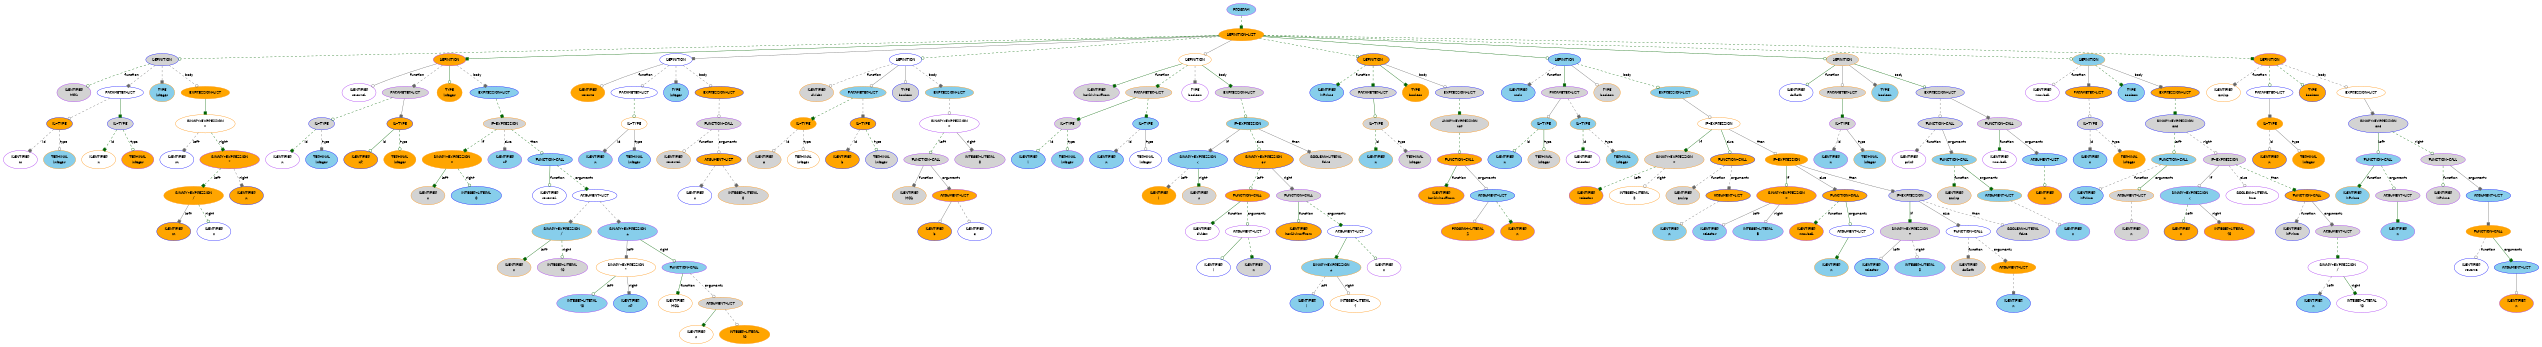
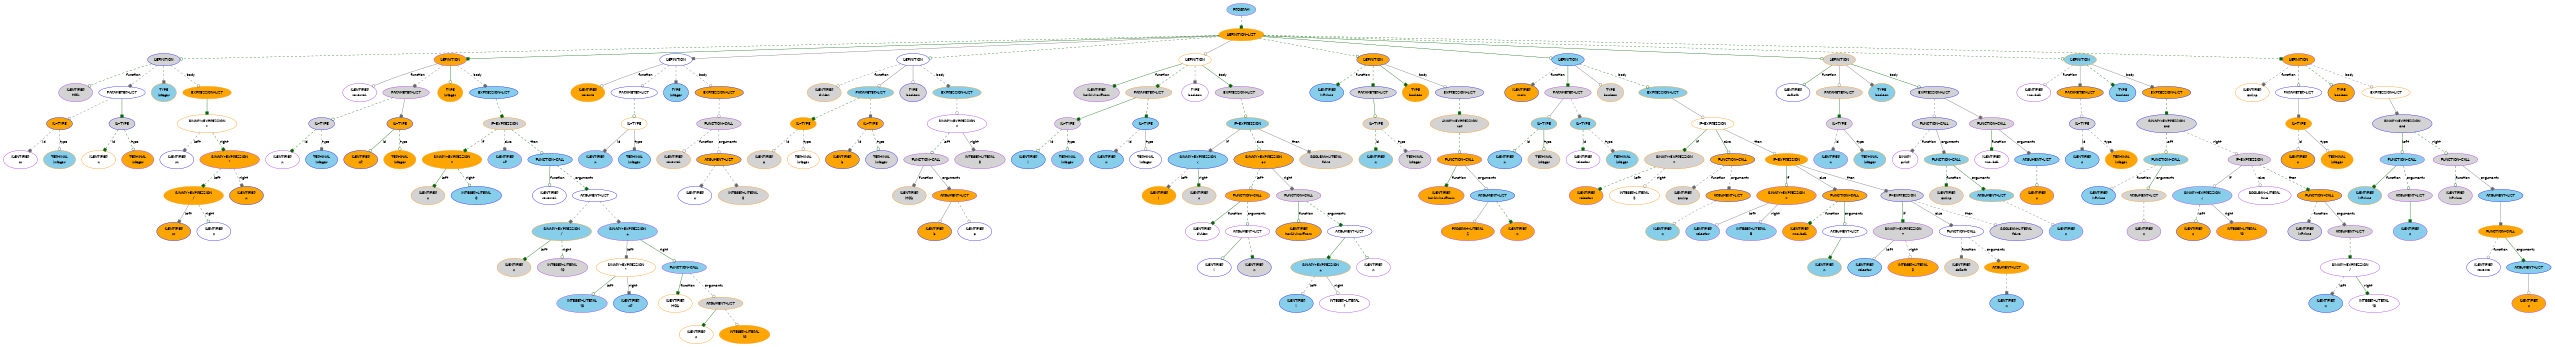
  digraph {
    fontname="Patrick Hand"
    node [color=blue fillcolor=skyblue fontname="Patrick Hand" style=filled]
    edge [arrowhead=box color=gray40 fontname="Patrick Hand" style=dashed]
    n1 [color=purple label=PROGRAM]
    n2 [color=darkorange fillcolor=orange label="DEFINITION-LIST"]
    n3 [fillcolor=lightgrey label=DEFINITION]
    n4 [color=purple fillcolor=orange label=DEFINITION]
    n5 [fillcolor=white label=DEFINITION]
    n6 [fillcolor=white label=DEFINITION]
    n7 [color=darkorange fillcolor=white label=DEFINITION]
    n8 [fillcolor=orange label=DEFINITION]
    n9 [label=DEFINITION]
    n10 [color=darkorange fillcolor=lightgrey label=DEFINITION]
    n11 [color=darkorange label=DEFINITION]
    n12 [color=purple fillcolor=orange label=DEFINITION]
    n13 [color=purple fillcolor=lightgrey label="IDENTIFIER\nMOD"]
    n14 [fillcolor=white label="PARAMETER-LIST"]
    n15 [color=darkorange label="TYPE\ninteger"]
    n16 [color=darkorange fillcolor=orange label="EXPRESSION-LIST"]
    n17 [color=purple fillcolor=white label="IDENTIFIER\nreverseL"]
    n18 [color=purple fillcolor=lightgrey label="PARAMETER-LIST"]
    n19 [color=darkorange fillcolor=orange label="TYPE\ninteger"]
    n20 [label="EXPRESSION-LIST"]
    n21 [color=darkorange fillcolor=orange label="IDENTIFIER\nreverse"]
    n22 [fillcolor=white label="PARAMETER-LIST"]
    n23 [label="TYPE\ninteger"]
    n24 [fillcolor=orange label="EXPRESSION-LIST"]
    n25 [color=darkorange fillcolor=lightgrey label="IDENTIFIER\ndivides"]
    n26 [color=darkorange label="PARAMETER-LIST"]
    n27 [fillcolor=lightgrey label="TYPE\nboolean"]
    n28 [color=darkorange label="EXPRESSION-LIST"]
    n29 [color=purple fillcolor=lightgrey label="IDENTIFIER\nhasDivisorFrom"]
    n30 [color=darkorange fillcolor=lightgrey label="PARAMETER-LIST"]
    n31 [color=purple fillcolor=white label="TYPE\nboolean"]
    n32 [color=purple fillcolor=lightgrey label="EXPRESSION-LIST"]
    n33 [label="IDENTIFIER\nisPrime"]
    n34 [fillcolor=lightgrey label="PARAMETER-LIST"]
    n35 [color=darkorange fillcolor=orange label="TYPE\nboolean"]
    n36 [fillcolor=lightgrey label="EXPRESSION-LIST"]
-   n37 [label="IDENTIFIER\nmain"]
+   n37 [fillcolor=orange label="IDENTIFIER\nmain"]
    n38 [color=purple fillcolor=lightgrey label="PARAMETER-LIST"]
    n39 [color=darkorange fillcolor=lightgrey label="TYPE\nboolean"]
    n40 [color=darkorange label="EXPRESSION-LIST"]
    n41 [fillcolor=white label="IDENTIFIER\ndoBoth"]
    n42 [color=darkorange fillcolor=lightgrey label="PARAMETER-LIST"]
    n43 [color=darkorange label="TYPE\nboolean"]
    n44 [fillcolor=lightgrey label="EXPRESSION-LIST"]
    n45 [color=purple fillcolor=white label="IDENTIFIER\nsnowball"]
    n46 [fillcolor=orange label="PARAMETER-LIST"]
    n47 [label="TYPE\nboolean"]
    n48 [fillcolor=orange label="EXPRESSION-LIST"]
    n49 [color=darkorange fillcolor=white label="IDENTIFIER\nemirp"]
    n50 [fillcolor=white label="PARAMETER-LIST"]
    n51 [fillcolor=orange label="TYPE\nboolean"]
    n52 [color=darkorange fillcolor=white label="EXPRESSION-LIST"]
    n53 [fillcolor=orange label="ID-TYPE"]
    n54 [fillcolor=lightgrey label="ID-TYPE"]
    n55 [color=darkorange fillcolor=white label="BINARY-EXPRESSION\n-"]
    n56 [color=purple fillcolor=white label="IDENTIFIER\nm"]
    n57 [color=darkorange label="TERMINAL\ninteger"]
    n58 [color=darkorange fillcolor=white label="IDENTIFIER\nn"]
    n59 [color=purple fillcolor=orange label="TERMINAL\ninteger"]
    n60 [fillcolor=white label="IDENTIFIER\nm"]
    n61 [color=purple fillcolor=orange label="BINARY-EXPRESSION\n*"]
    n62 [color=darkorange fillcolor=orange label="BINARY-EXPRESSION\n/"]
    n63 [fillcolor=orange label="IDENTIFIER\nn"]
    n64 [fillcolor=orange label="IDENTIFIER\nm"]
    n65 [fillcolor=white label="IDENTIFIER\nn"]
    n66 [fillcolor=lightgrey label="ID-TYPE"]
    n67 [fillcolor=orange label="ID-TYPE"]
    n68 [color=darkorange fillcolor=lightgrey label="IF-EXPRESSION"]
    n69 [color=purple fillcolor=white label="IDENTIFIER\nn"]
    n70 [label="TERMINAL\ninteger"]
    n71 [fillcolor=orange label="IDENTIFIER\nnR"]
    n72 [color=darkorange fillcolor=orange label="TERMINAL\ninteger"]
    n73 [color=darkorange fillcolor=orange label="BINARY-EXPRESSION\n="]
    n74 [color=purple label="IDENTIFIER\nnR"]
    n75 [label="FUNCTION-CALL"]
    n76 [color=darkorange fillcolor=lightgrey label="IDENTIFIER\nn"]
    n77 [label="INTEGER-LITERAL\n0"]
    n78 [fillcolor=white label="IDENTIFIER\nreverseL"]
    n79 [fillcolor=white label="ARGUMENT-LIST"]
    n80 [color=darkorange label="BINARY-EXPRESSION\n/"]
    n81 [color=purple label="BINARY-EXPRESSION\n+"]
    n82 [color=darkorange fillcolor=lightgrey label="IDENTIFIER\nn"]
    n83 [color=purple fillcolor=lightgrey label="INTEGER-LITERAL\n10"]
    n84 [color=darkorange fillcolor=white label="BINARY-EXPRESSION\n*"]
    n85 [color=purple label="FUNCTION-CALL"]
    n86 [color=purple label="INTEGER-LITERAL\n10"]
    n87 [label="IDENTIFIER\nnR"]
    n88 [color=darkorange fillcolor=white label="IDENTIFIER\nMOD"]
    n89 [color=darkorange fillcolor=lightgrey label="ARGUMENT-LIST"]
    n90 [color=darkorange fillcolor=white label="IDENTIFIER\nn"]
    n91 [color=darkorange fillcolor=orange label="INTEGER-LITERAL\n10"]
    n92 [color=darkorange fillcolor=white label="ID-TYPE"]
    n93 [color=purple fillcolor=lightgrey label="FUNCTION-CALL"]
    n94 [color=purple label="IDENTIFIER\nn"]
    n95 [label="TERMINAL\ninteger"]
    n96 [color=darkorange fillcolor=lightgrey label="IDENTIFIER\nreverseL"]
    n97 [fillcolor=orange label="ARGUMENT-LIST"]
    n98 [fillcolor=white label="IDENTIFIER\nn"]
    n99 [color=darkorange fillcolor=lightgrey label="INTEGER-LITERAL\n0"]
    n100 [color=darkorange fillcolor=orange label="ID-TYPE"]
    n101 [fillcolor=orange label="ID-TYPE"]
    n102 [color=purple fillcolor=white label="BINARY-EXPRESSION\n="]
    n103 [color=darkorange fillcolor=lightgrey label="IDENTIFIER\na"]
    n104 [color=darkorange fillcolor=white label="TERMINAL\ninteger"]
    n105 [fillcolor=orange label="IDENTIFIER\nb"]
    n106 [fillcolor=lightgrey label="TERMINAL\ninteger"]
    n107 [color=purple fillcolor=lightgrey label="FUNCTION-CALL"]
    n108 [color=purple fillcolor=lightgrey label="INTEGER-LITERAL\n0"]
    n109 [color=darkorange fillcolor=lightgrey label="IDENTIFIER\nMOD"]
    n110 [color=purple fillcolor=orange label="ARGUMENT-LIST"]
    n111 [fillcolor=orange label="IDENTIFIER\nb"]
    n112 [fillcolor=white label="IDENTIFIER\na"]
    n113 [color=purple fillcolor=lightgrey label="ID-TYPE"]
    n114 [label="ID-TYPE"]
    n115 [color=darkorange label="IF-EXPRESSION"]
    n116 [label="IDENTIFIER\ni"]
    n117 [color=purple label="TERMINAL\ninteger"]
    n118 [label="IDENTIFIER\nn"]
    n119 [fillcolor=white label="TERMINAL\ninteger"]
    n120 [label="BINARY-EXPRESSION\n<"]
    n121 [fillcolor=orange label="BINARY-EXPRESSION\nor"]
    n122 [color=darkorange fillcolor=lightgrey label="BOOLEAN-LITERAL\nfalse"]
    n123 [color=darkorange fillcolor=orange label="IDENTIFIER\ni"]
    n124 [color=darkorange fillcolor=lightgrey label="IDENTIFIER\nn"]
    n125 [color=purple fillcolor=orange label="FUNCTION-CALL"]
    n126 [color=purple fillcolor=lightgrey label="FUNCTION-CALL"]
    n127 [color=purple fillcolor=white label="IDENTIFIER\ndivides"]
    n128 [color=purple fillcolor=white label="ARGUMENT-LIST"]
    n129 [fillcolor=orange label="IDENTIFIER\nhasDivisorFrom"]
    n130 [fillcolor=white label="ARGUMENT-LIST"]
    n131 [fillcolor=white label="IDENTIFIER\ni"]
    n132 [fillcolor=lightgrey label="IDENTIFIER\nn"]
    n133 [color=darkorange label="BINARY-EXPRESSION\n+"]
    n134 [color=purple fillcolor=white label="IDENTIFIER\nn"]
    n135 [label="IDENTIFIER\ni"]
-   n136 [color=darkorange fillcolor=white label="INTEGER-LITERAL\n1"]
+   n136 [color=purple fillcolor=white label="INTEGER-LITERAL\n1"]
    n137 [color=darkorange fillcolor=lightgrey label="ID-TYPE"]
    n138 [color=darkorange fillcolor=lightgrey label="UNARY-EXPRESSION\nnot"]
    n139 [color=darkorange label="IDENTIFIER\nn"]
    n140 [color=purple fillcolor=lightgrey label="TERMINAL\ninteger"]
    n141 [color=purple fillcolor=orange label="FUNCTION-CALL"]
    n142 [color=purple fillcolor=orange label="IDENTIFIER\nhasDivisorFrom"]
    n143 [label="ARGUMENT-LIST"]
    n144 [color=purple fillcolor=orange label="PROGRAM-LITERAL\n2"]
    n145 [color=purple fillcolor=orange label="IDENTIFIER\nn"]
    n146 [color=darkorange label="ID-TYPE"]
    n147 [color=darkorange label="ID-TYPE"]
    n148 [color=darkorange fillcolor=white label="IF-EXPRESSION"]
    n149 [label="IDENTIFIER\nn"]
    n150 [color=darkorange fillcolor=lightgrey label="TERMINAL\ninteger"]
    n151 [color=purple fillcolor=white label="IDENTIFIER\nselector"]
    n152 [color=darkorange label="TERMINAL\ninteger"]
    n153 [color=darkorange fillcolor=lightgrey label="BINARY-EXPRESSION\n="]
    n154 [fillcolor=orange label="FUNCTION-CALL"]
    n155 [color=darkorange fillcolor=orange label="IF-EXPRESSION"]
    n156 [color=purple fillcolor=orange label="IDENTIFIER\nselector"]
    n157 [color=darkorange fillcolor=white label="INTEGER-LITERAL\n3"]
    n158 [color=darkorange fillcolor=lightgrey label="IDENTIFIER\nemirp"]
    n159 [fillcolor=orange label="ARGUMENT-LIST"]
    n160 [color=purple fillcolor=orange label="BINARY-EXPRESSION\n="]
    n161 [fillcolor=orange label="FUNCTION-CALL"]
    n162 [fillcolor=lightgrey label="IF-EXPRESSION"]
    n163 [color=darkorange label="IDENTIFIER\nn"]
    n164 [color=purple label="IDENTIFIER\nselector"]
    n165 [color=purple label="INTEGER-LITERAL\n5"]
    n166 [color=purple fillcolor=orange label="IDENTIFIER\nsnowball"]
    n167 [fillcolor=white label="ARGUMENT-LIST"]
    n168 [color=purple fillcolor=lightgrey label="BINARY-EXPRESSION\n="]
    n169 [fillcolor=white label="FUNCTION-CALL"]
    n170 [fillcolor=lightgrey label="BOOLEAN-LITERAL\nfalse"]
    n171 [color=darkorange label="IDENTIFIER\nn"]
    n172 [label="IDENTIFIER\nselector"]
-   n173 [color=purple label="INTEGER-LITERAL\n8"]
+   n173 [color=purple fillcolor=orange label="INTEGER-LITERAL\n8"]
    n174 [color=darkorange fillcolor=lightgrey label="IDENTIFIER\ndoBoth"]
    n175 [color=darkorange fillcolor=orange label="ARGUMENT-LIST"]
    n176 [label="IDENTIFIER\nn"]
    n177 [color=purple fillcolor=lightgrey label="ID-TYPE"]
    n178 [fillcolor=lightgrey label="FUNCTION-CALL"]
    n179 [color=purple fillcolor=lightgrey label="FUNCTION-CALL"]
    n180 [color=purple label="IDENTIFIER\nn"]
    n181 [color=darkorange label="TERMINAL\ninteger"]
-   n182 [color=purple fillcolor=white label="IDENTIFIER\nprint"]
+   n182 [color=purple fillcolor=white label="BINARY\nprint"]
    n183 [color=darkorange label="FUNCTION-CALL"]
    n184 [color=purple fillcolor=white label="IDENTIFIER\nsnowball"]
    n185 [label="ARGUMENT-LIST"]
    n186 [color=darkorange fillcolor=lightgrey label="IDENTIFIER\nemirp"]
    n187 [color=darkorange label="ARGUMENT-LIST"]
    n188 [color=purple label="IDENTIFIER\nn"]
    n189 [color=purple fillcolor=orange label="IDENTIFIER\nn"]
    n190 [fillcolor=lightgrey label="ID-TYPE"]
    n191 [fillcolor=lightgrey label="BINARY-EXPRESSION\nand"]
    n192 [label="IDENTIFIER\nn"]
    n193 [color=darkorange fillcolor=orange label="TERMINAL\ninteger"]
    n194 [color=darkorange label="FUNCTION-CALL"]
    n195 [color=purple fillcolor=lightgrey label="IF-EXPRESSION"]
    n196 [label="IDENTIFIER\nisPrime"]
    n197 [color=darkorange fillcolor=lightgrey label="ARGUMENT-LIST"]
    n198 [color=purple label="BINARY-EXPRESSION\n<"]
    n199 [color=purple fillcolor=white label="BOOLEAN-LITERAL\ntrue"]
    n200 [fillcolor=orange label="FUNCTION-CALL"]
    n201 [color=purple fillcolor=lightgrey label="IDENTIFIER\nn"]
    n202 [fillcolor=orange label="IDENTIFIER\nn"]
    n203 [color=purple fillcolor=orange label="INTEGER-LITERAL\n10"]
    n204 [fillcolor=lightgrey label="IDENTIFIER\nisPrime"]
    n205 [color=purple fillcolor=lightgrey label="ARGUMENT-LIST"]
    n206 [color=purple fillcolor=white label="BINARY-EXPRESSION\n/"]
    n207 [label="IDENTIFIER\nn"]
    n208 [color=purple fillcolor=white label="INTEGER-LITERAL\n10"]
    n209 [color=darkorange fillcolor=orange label="ID-TYPE"]
    n210 [fillcolor=lightgrey label="BINARY-EXPRESSION\nand"]
    n211 [fillcolor=orange label="IDENTIFIER\nn"]
    n212 [color=darkorange fillcolor=orange label="TERMINAL\ninteger"]
    n213 [color=purple label="FUNCTION-CALL"]
    n214 [color=purple fillcolor=lightgrey label="FUNCTION-CALL"]
    n215 [color=darkorange label="IDENTIFIER\nisPrime"]
    n216 [color=purple fillcolor=lightgrey label="ARGUMENT-LIST"]
    n217 [color=purple fillcolor=lightgrey label="IDENTIFIER\nisPrime"]
    n218 [label="ARGUMENT-LIST"]
    n219 [color=purple label="IDENTIFIER\nn"]
    n220 [color=darkorange fillcolor=orange label="FUNCTION-CALL"]
    n221 [fillcolor=white label="IDENTIFIER\nreverse"]
    n222 [label="ARGUMENT-LIST"]
    n223 [color=purple fillcolor=orange label="IDENTIFIER\nn"]
    n1 -> n2 [color=darkgreen]
    n2 -> n3 [arrowhead=odot color=darkgreen]
    n2 -> n4 [color=darkgreen style=solid]
    n2 -> n5 [style=solid]
    n2 -> n6 [arrowhead=odot color=darkgreen]
    n2 -> n7 [arrowhead=odot style=solid]
    n2 -> n8 [arrowhead=odot color=darkgreen]
    n2 -> n9 [arrowhead=odot color=darkgreen style=solid]
    n2 -> n10 [arrowhead=odot color=darkgreen style=solid]
    n2 -> n11 [arrowhead=odot color=darkgreen]
    n2 -> n12 [color=darkgreen]
    n3 -> n13 [arrowhead=odot color=darkgreen label=function]
    n3 -> n14
    n3 -> n15
    n3 -> n16 [arrowhead=odot label=body]
    n4 -> n17 [arrowhead=odot label=function style=solid]
    n4 -> n18
    n4 -> n19 [arrowhead=odot color=darkgreen style=solid]
    n4 -> n20 [label=body]
    n5 -> n21 [arrowhead=odot label=function style=solid]
    n5 -> n22 [arrowhead=odot]
    n5 -> n23
    n5 -> n24 [arrowhead=odot label=body]
    n6 -> n25 [arrowhead=odot label=function]
    n6 -> n26 [arrowhead=odot style=solid]
    n6 -> n27 [arrowhead=odot style=solid]
    n6 -> n28 [label=body]
    n7 -> n29 [color=darkgreen label=function style=solid]
    n7 -> n30 [color=darkgreen]
    n7 -> n31
    n7 -> n32 [color=darkgreen label=body style=solid]
    n8 -> n33 [color=darkgreen label=function]
    n8 -> n34 [color=darkgreen]
    n8 -> n35 [color=darkgreen style=solid]
    n8 -> n36 [arrowhead=odot label=body style=solid]
    n9 -> n37 [label=function]
    n9 -> n38 [color=darkgreen style=solid]
    n9 -> n39 [arrowhead=odot style=solid]
    n9 -> n40 [arrowhead=odot color=darkgreen label=body]
    n10 -> n41 [arrowhead=odot color=darkgreen label=function style=solid]
    n10 -> n42 [arrowhead=odot style=solid]
    n10 -> n43 [style=solid]
    n10 -> n44 [arrowhead=odot color=darkgreen label=body style=solid]
    n11 -> n45 [arrowhead=odot label=function]
    n11 -> n46 [style=solid]
    n11 -> n47 [color=darkgreen]
    n11 -> n48 [label=body style=solid]
    n12 -> n49 [label=function]
    n12 -> n50 [arrowhead=odot color=darkgreen]
    n12 -> n51 [arrowhead=odot color=darkgreen]
    n12 -> n52 [arrowhead=odot label=body]
    n14 -> n53 [arrowhead=odot]
    n14 -> n54 [color=darkgreen style=solid]
    n16 -> n55 [color=darkgreen style=solid]
    n18 -> n66 [arrowhead=odot color=darkgreen]
    n18 -> n67 [style=solid]
    n20 -> n68 [color=darkgreen]
    n22 -> n92 [arrowhead=odot color=darkgreen]
    n24 -> n93 [arrowhead=odot]
    n26 -> n100 [color=darkgreen]
    n26 -> n101
    n28 -> n102 [arrowhead=odot]
    n30 -> n113 [color=darkgreen style=solid]
    n30 -> n114 [color=darkgreen]
    n32 -> n115 [arrowhead=odot color=darkgreen]
    n34 -> n137 [arrowhead=odot color=darkgreen style=solid]
    n36 -> n138 [color=darkgreen]
    n38 -> n146 [arrowhead=odot style=solid]
    n38 -> n147
    n40 -> n148 [arrowhead=odot style=solid]
    n42 -> n177 [color=darkgreen style=solid]
    n44 -> n178 [arrowhead=odot]
    n44 -> n179 [style=solid]
    n46 -> n190 [arrowhead=odot]
    n48 -> n191 [color=darkgreen]
    n50 -> n209 [style=solid]
    n52 -> n210 [style=solid]
    n53 -> n56 [label=id]
    n53 -> n57 [arrowhead=odot label=type]
    n54 -> n58 [color=darkgreen label=id]
    n54 -> n59 [arrowhead=odot color=darkgreen label=type]
    n55 -> n60 [label=left]
    n55 -> n61 [color=darkgreen label=right]
    n61 -> n62 [color=darkgreen label=left]
    n61 -> n63 [label=right]
    n62 -> n64 [label=left style=solid]
    n62 -> n65 [arrowhead=odot color=darkgreen label=right]
    n66 -> n69 [color=darkgreen label=id]
    n66 -> n70 [label=type]
    n67 -> n71 [arrowhead=odot color=darkgreen label=id style=solid]
    n67 -> n72 [arrowhead=odot color=darkgreen label=type]
    n68 -> n73 [color=darkgreen label=if]
    n68 -> n74 [label=else]
    n68 -> n75 [arrowhead=odot color=darkgreen label=then]
    n73 -> n76 [color=darkgreen label=left style=solid]
    n73 -> n77 [arrowhead=odot color=darkgreen label=right]
    n75 -> n78 [arrowhead=odot color=darkgreen label=function style=solid]
    n75 -> n79 [color=darkgreen label=arguments]
    n79 -> n80
    n79 -> n81
    n80 -> n82 [color=darkgreen label=left style=solid]
    n80 -> n83 [arrowhead=odot color=darkgreen label=right]
    n81 -> n84 [label=left style=solid]
    n81 -> n85 [arrowhead=odot color=darkgreen label=right style=solid]
    n84 -> n86 [arrowhead=odot color=darkgreen label=left style=solid]
    n84 -> n87 [label=right style=solid]
    n85 -> n88 [color=darkgreen label=function style=solid]
    n85 -> n89 [arrowhead=odot label=arguments]
    n89 -> n90 [color=darkgreen style=solid]
    n89 -> n91 [arrowhead=odot]
    n92 -> n94 [label=id style=solid]
    n92 -> n95 [label=type style=solid]
    n93 -> n96 [arrowhead=odot label=function]
    n93 -> n97 [arrowhead=odot label=arguments]
    n97 -> n98
    n97 -> n99
    n100 -> n103 [arrowhead=odot label=id]
    n100 -> n104 [arrowhead=odot label=type]
    n101 -> n105 [label=id]
    n101 -> n106 [arrowhead=odot color=darkgreen label=type]
    n102 -> n107 [arrowhead=odot color=darkgreen label=left]
    n102 -> n108 [label=right style=solid]
    n107 -> n109 [label=function style=solid]
    n107 -> n110 [label=arguments style=solid]
    n110 -> n111 [arrowhead=odot style=solid]
    n110 -> n112 [arrowhead=odot]
    n113 -> n116 [arrowhead=odot color=darkgreen label=id]
    n113 -> n117 [arrowhead=odot color=darkgreen label=type]
    n114 -> n118 [label=id]
    n114 -> n119 [arrowhead=odot label=type style=solid]
    n115 -> n120 [label=if style=solid]
    n115 -> n121 [arrowhead=odot color=darkgreen label=else]
    n115 -> n122 [label=then style=solid]
    n120 -> n123 [label=left]
    n120 -> n124 [color=darkgreen label=right style=solid]
    n121 -> n125 [arrowhead=odot color=darkgreen label=left]
    n121 -> n126 [label=right style=solid]
    n125 -> n127 [color=darkgreen label=function style=solid]
    n125 -> n128 [arrowhead=odot color=darkgreen label=arguments]
    n126 -> n129 [arrowhead=odot color=darkgreen label=function style=solid]
    n126 -> n130 [color=darkgreen label=arguments]
    n128 -> n131 [arrowhead=odot color=darkgreen style=solid]
    n128 -> n132 [color=darkgreen]
    n130 -> n133 [color=darkgreen style=solid]
    n130 -> n134 [arrowhead=odot color=darkgreen]
    n133 -> n135 [arrowhead=odot label=left]
    n133 -> n136 [arrowhead=odot label=right style=solid]
    n137 -> n139 [color=darkgreen label=id]
    n137 -> n140 [label=type]
    n138 -> n141 [arrowhead=odot color=darkgreen]
    n141 -> n142 [color=darkgreen label=function style=solid]
    n141 -> n143 [arrowhead=odot label=arguments style=solid]
    n143 -> n144 [arrowhead=odot style=solid]
    n143 -> n145 [color=darkgreen]
    n146 -> n149 [arrowhead=odot color=darkgreen label=id]
    n146 -> n150 [arrowhead=odot color=darkgreen label=type style=solid]
    n147 -> n151 [color=darkgreen label=id]
    n147 -> n152 [label=type]
    n148 -> n153 [color=darkgreen label=if style=solid]
    n148 -> n154 [arrowhead=odot color=darkgreen label=else style=solid]
    n148 -> n155 [arrowhead=odot label=then style=solid]
    n153 -> n156 [color=darkgreen label=left]
    n153 -> n157 [arrowhead=odot label=right]
    n154 -> n158 [label=function]
    n154 -> n159 [label=arguments]
    n155 -> n160 [arrowhead=odot color=darkgreen label=if style=solid]
    n155 -> n161 [label=else style=solid]
    n155 -> n162 [label=then style=solid]
    n159 -> n163 [arrowhead=odot]
    n160 -> n164 [arrowhead=odot label=left style=solid]
    n160 -> n165 [arrowhead=odot label=right style=solid]
    n161 -> n166 [color=darkgreen label=function]
    n161 -> n167 [arrowhead=odot color=darkgreen label=arguments style=solid]
    n162 -> n168 [color=darkgreen label=if style=solid]
    n162 -> n169 [label=else style=solid]
    n162 -> n170 [arrowhead=odot label=then]
    n167 -> n171 [color=darkgreen style=solid]
    n168 -> n172 [arrowhead=odot label=left style=solid]
    n168 -> n173 [arrowhead=odot label=right]
    n169 -> n174 [label=function]
    n169 -> n175 [label=arguments]
    n175 -> n176
    n177 -> n180 [label=id]
    n177 -> n181 [label=type style=solid]
    n178 -> n182 [label=function]
    n178 -> n183 [label=arguments style=solid]
    n179 -> n184 [color=darkgreen label=function style=solid]
    n179 -> n185 [label=arguments style=solid]
    n183 -> n186 [color=darkgreen label=function]
    n183 -> n187 [color=darkgreen label=arguments style=solid]
    n185 -> n189 [arrowhead=odot color=darkgreen]
    n187 -> n188 [arrowhead=odot]
    n190 -> n192 [label=id]
    n190 -> n193 [label=type]
    n191 -> n194 [arrowhead=odot color=darkgreen label=left]
    n191 -> n195 [arrowhead=odot label=right]
    n194 -> n196 [arrowhead=odot label=function]
    n194 -> n197 [arrowhead=odot color=darkgreen label=arguments style=solid]
    n195 -> n198 [arrowhead=odot label=if style=solid]
    n195 -> n199 [arrowhead=odot label=else]
    n195 -> n200 [color=darkgreen label=then]
    n197 -> n201 [arrowhead=odot]
    n198 -> n202 [arrowhead=odot color=darkgreen label=left]
    n198 -> n203 [label=right style=solid]
    n200 -> n204 [label=function]
    n200 -> n205 [label=arguments style=solid]
    n205 -> n206 [color=darkgreen]
    n206 -> n207 [label=left]
    n206 -> n208 [color=darkgreen label=right style=solid]
    n209 -> n211 [arrowhead=odot label=id]
    n209 -> n212 [arrowhead=odot label=type style=solid]
    n210 -> n213 [arrowhead=odot color=darkgreen label=left style=solid]
    n210 -> n214 [arrowhead=odot color=darkgreen label=right]
    n213 -> n215 [color=darkgreen label=function style=solid]
    n213 -> n216 [arrowhead=odot color=darkgreen label=arguments]
    n214 -> n217 [arrowhead=odot color=darkgreen label=function]
    n214 -> n218 [label=arguments style=solid]
    n216 -> n219 [color=darkgreen style=solid]
    n218 -> n220 [style=solid]
    n220 -> n221 [arrowhead=odot label=function]
    n220 -> n222 [color=darkgreen label=arguments style=solid]
    n222 -> n223 [arrowhead=odot style=solid]
  }
